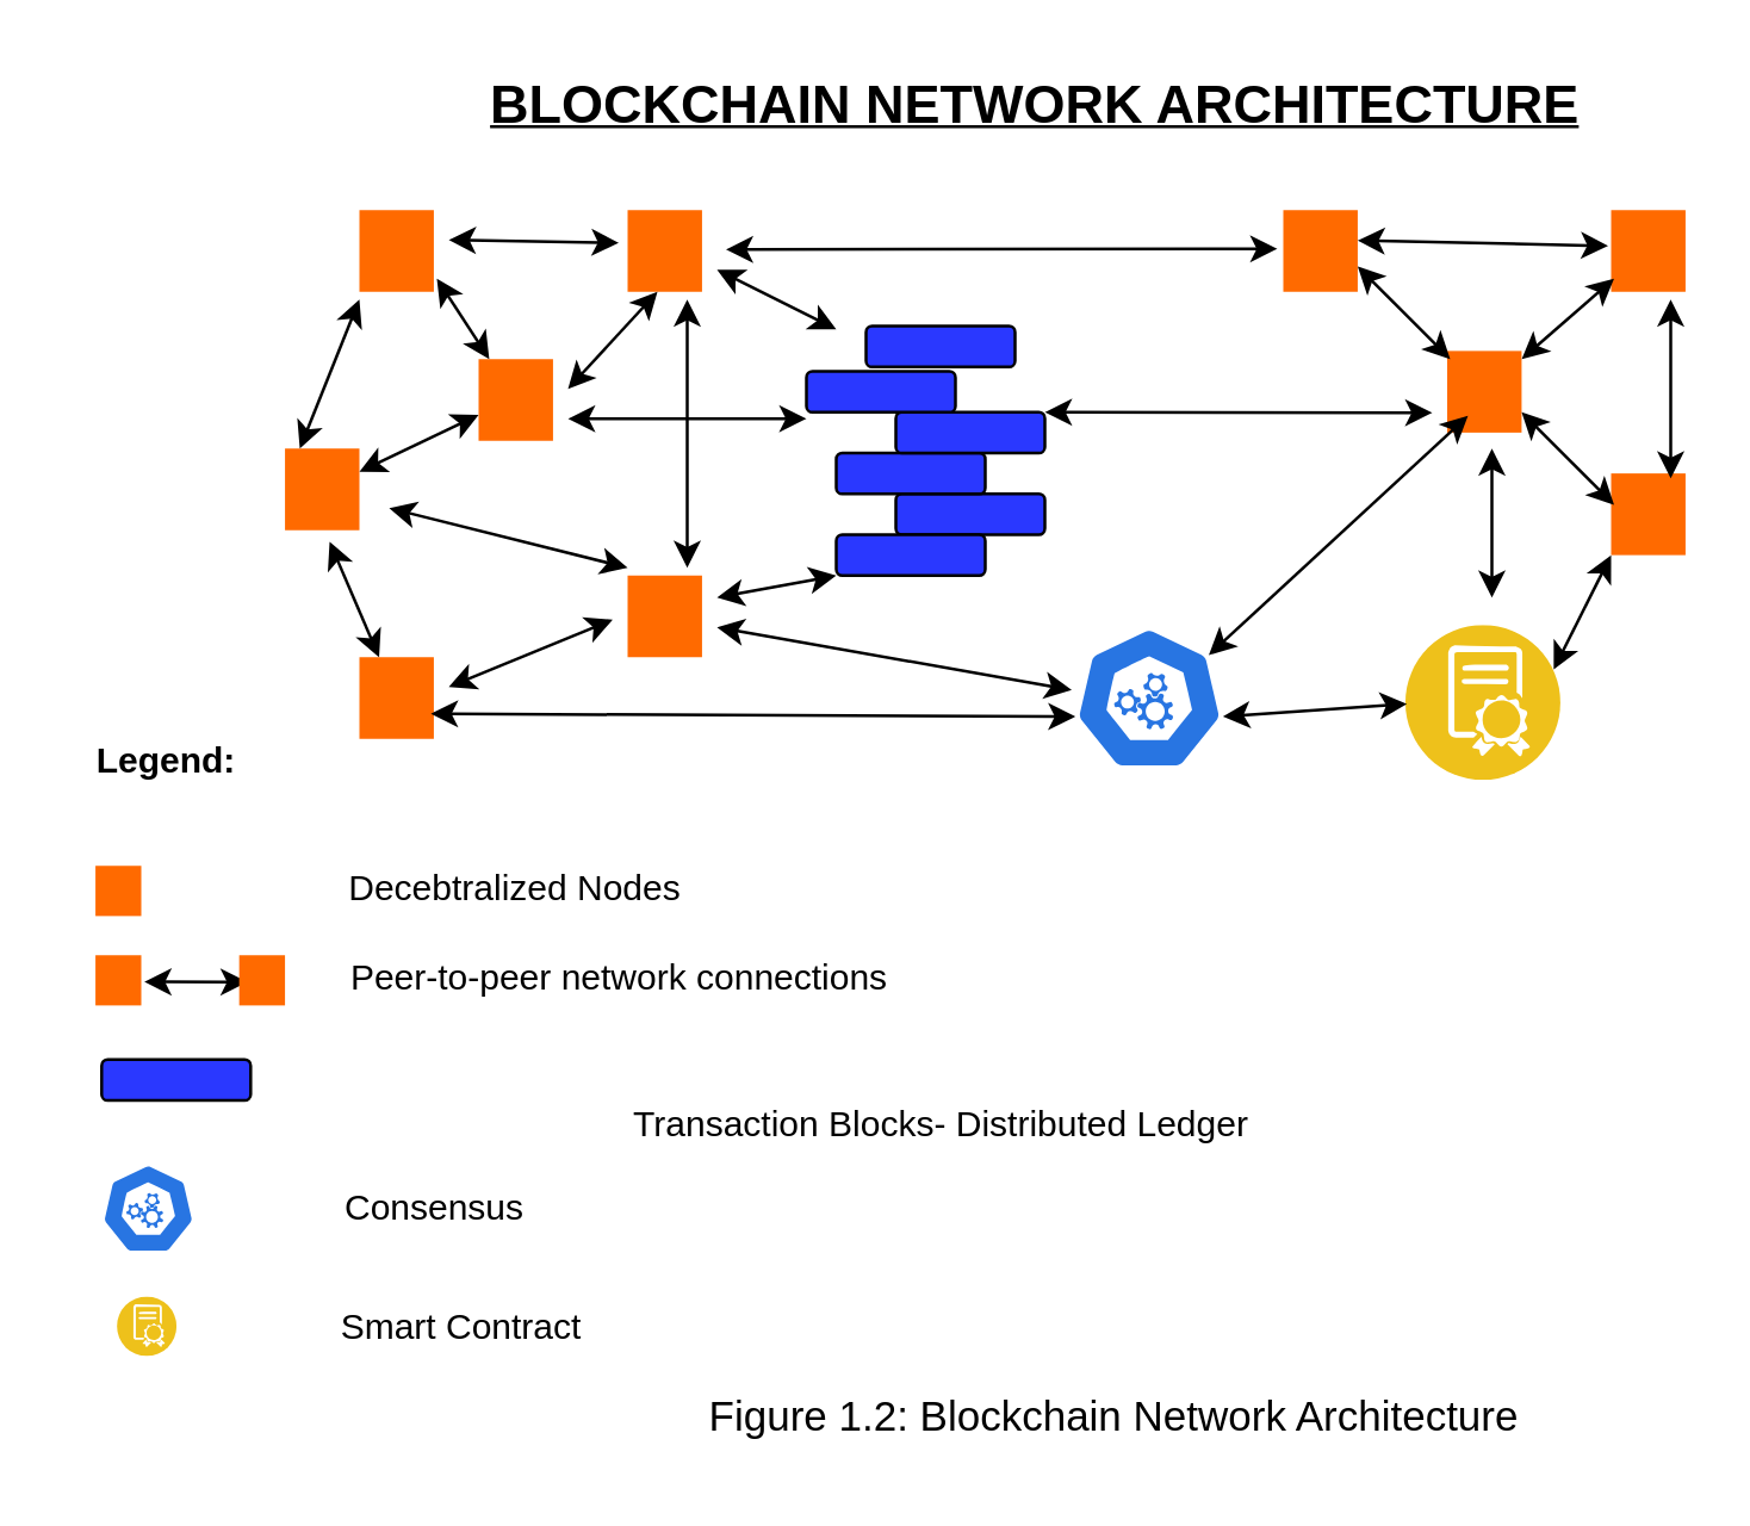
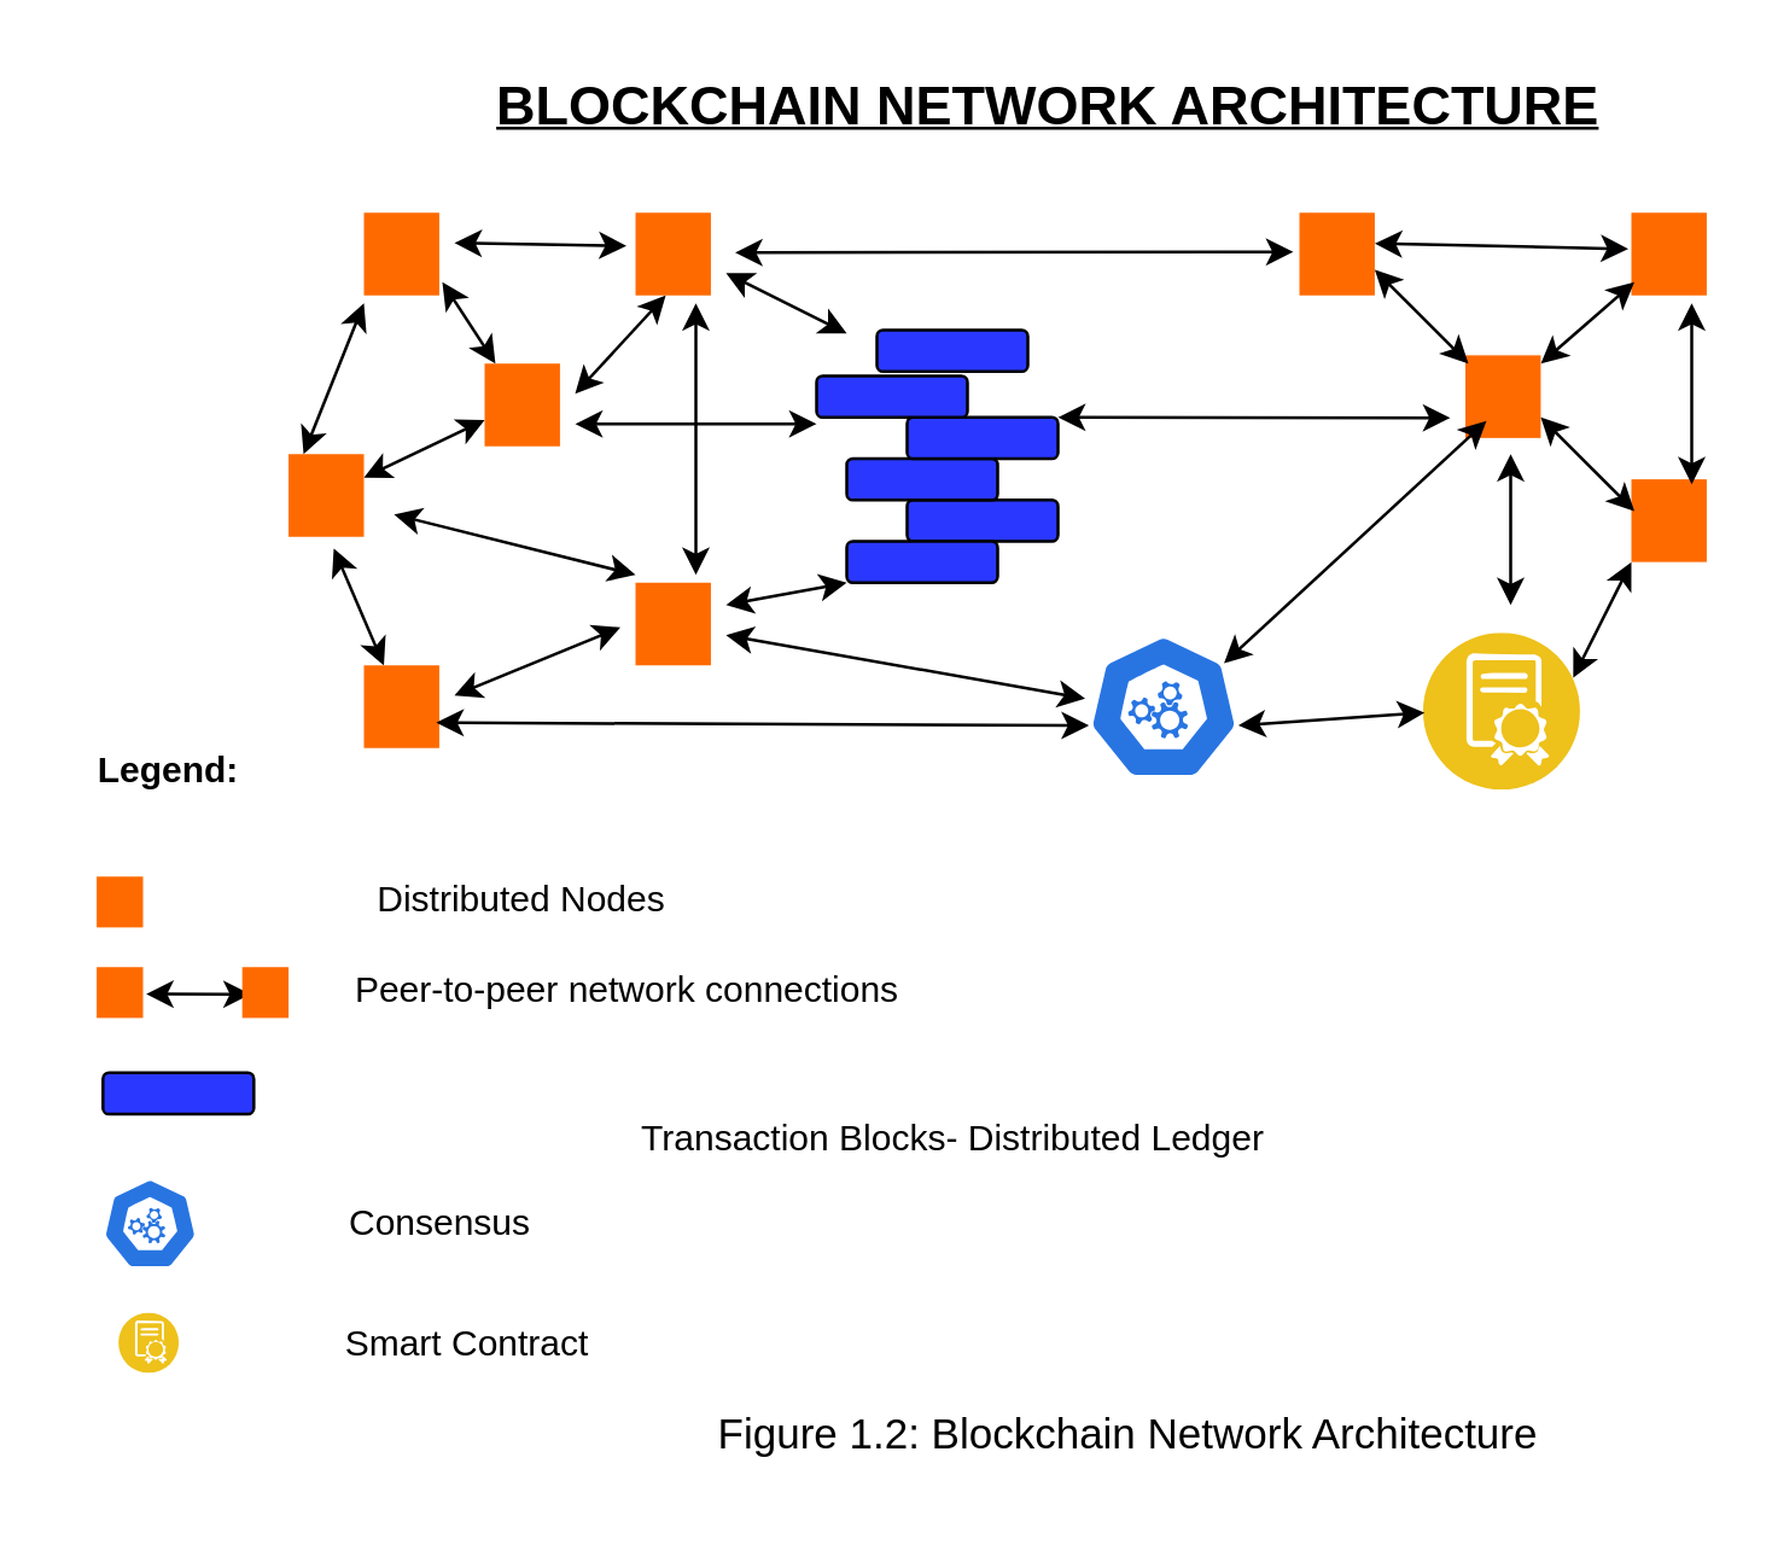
  <mxCell id="0" />
  <mxCell id="1" parent="0" />
  <mxCell id="2" value="" style="points=[];aspect=fixed;html=1;align=center;shadow=0;dashed=0;fillColor=#FF6A00;strokeColor=none;shape=mxgraph.alibaba_cloud.baas_blockchain_as_a_service;" vertex="1" parent="1"><mxGeometry x="120" y="70" width="24.97" height="27.4" as="geometry" /></mxCell>
  <mxCell id="3" value="" style="points=[];aspect=fixed;html=1;align=center;shadow=0;dashed=0;fillColor=#FF6A00;strokeColor=none;shape=mxgraph.alibaba_cloud.baas_blockchain_as_a_service;" vertex="1" parent="1"><mxGeometry x="95.03" y="150" width="24.97" height="27.4" as="geometry" /></mxCell>
  <mxCell id="4" value="" style="points=[];aspect=fixed;html=1;align=center;shadow=0;dashed=0;fillColor=#FF6A00;strokeColor=none;shape=mxgraph.alibaba_cloud.baas_blockchain_as_a_service;" vertex="1" parent="1"><mxGeometry x="120" y="220" width="24.97" height="27.4" as="geometry" /></mxCell>
  <mxCell id="5" value="" style="points=[];aspect=fixed;html=1;align=center;shadow=0;dashed=0;fillColor=#FF6A00;strokeColor=none;shape=mxgraph.alibaba_cloud.baas_blockchain_as_a_service;" vertex="1" parent="1"><mxGeometry x="160" y="120" width="24.97" height="27.4" as="geometry" /></mxCell>
  <mxCell id="6" value="" style="points=[];aspect=fixed;html=1;align=center;shadow=0;dashed=0;fillColor=#FF6A00;strokeColor=none;shape=mxgraph.alibaba_cloud.baas_blockchain_as_a_service;" vertex="1" parent="1"><mxGeometry x="210" y="70" width="24.97" height="27.4" as="geometry" /></mxCell>
  <mxCell id="7" value="" style="points=[];aspect=fixed;html=1;align=center;shadow=0;dashed=0;fillColor=#FF6A00;strokeColor=none;shape=mxgraph.alibaba_cloud.baas_blockchain_as_a_service;" vertex="1" parent="1"><mxGeometry x="210" y="192.6" width="24.97" height="27.4" as="geometry" /></mxCell>
  <mxCell id="8" value="" style="endArrow=classic;startArrow=classic;html=1;rounded=0;" edge="1" parent="1"><mxGeometry width="50" height="50" relative="1" as="geometry"><mxPoint x="100" y="150" as="sourcePoint" /><mxPoint x="120" y="100" as="targetPoint" /></mxGeometry></mxCell>
  <mxCell id="9" value="" style="endArrow=classic;startArrow=classic;html=1;rounded=0;" edge="1" parent="1" source="4"><mxGeometry width="50" height="50" relative="1" as="geometry"><mxPoint x="90" y="231.3" as="sourcePoint" /><mxPoint x="110" y="181.3" as="targetPoint" /></mxGeometry></mxCell>
  <mxCell id="10" value="" style="endArrow=classic;startArrow=classic;html=1;rounded=0;" edge="1" parent="1"><mxGeometry width="50" height="50" relative="1" as="geometry"><mxPoint x="150" y="230" as="sourcePoint" /><mxPoint x="204.97" y="207.4" as="targetPoint" /></mxGeometry></mxCell>
  <mxCell id="11" value="" style="endArrow=classic;startArrow=classic;html=1;rounded=0;" edge="1" parent="1"><mxGeometry width="50" height="50" relative="1" as="geometry"><mxPoint x="210" y="190" as="sourcePoint" /><mxPoint x="130" y="170" as="targetPoint" /></mxGeometry></mxCell>
  <mxCell id="12" value="" style="endArrow=classic;startArrow=classic;html=1;rounded=0;" edge="1" parent="1" source="3"><mxGeometry width="50" height="50" relative="1" as="geometry"><mxPoint x="140" y="188.7" as="sourcePoint" /><mxPoint x="160" y="138.7" as="targetPoint" /></mxGeometry></mxCell>
  <mxCell id="13" value="" style="endArrow=classic;startArrow=classic;html=1;rounded=0;entryX=1.041;entryY=0.839;entryDx=0;entryDy=0;entryPerimeter=0;" edge="1" parent="1" source="5" target="2"><mxGeometry width="50" height="50" relative="1" as="geometry"><mxPoint x="250" y="210" as="sourcePoint" /><mxPoint x="270" y="160" as="targetPoint" /></mxGeometry></mxCell>
  <mxCell id="14" value="" style="endArrow=classic;startArrow=classic;html=1;rounded=0;entryX=-0.12;entryY=0.401;entryDx=0;entryDy=0;entryPerimeter=0;" edge="1" parent="1" target="6"><mxGeometry width="50" height="50" relative="1" as="geometry"><mxPoint x="150" y="80" as="sourcePoint" /><mxPoint x="210" y="90" as="targetPoint" /></mxGeometry></mxCell>
  <mxCell id="15" value="" style="endArrow=classic;startArrow=classic;html=1;rounded=0;" edge="1" parent="1"><mxGeometry width="50" height="50" relative="1" as="geometry"><mxPoint x="230" y="190" as="sourcePoint" /><mxPoint x="230" y="100" as="targetPoint" /></mxGeometry></mxCell>
  <mxCell id="16" value="" style="endArrow=classic;startArrow=classic;html=1;rounded=0;" edge="1" parent="1"><mxGeometry width="50" height="50" relative="1" as="geometry"><mxPoint x="190" y="130" as="sourcePoint" /><mxPoint x="220" y="97.4" as="targetPoint" /></mxGeometry></mxCell>
  <mxCell id="17" value="" style="endArrow=classic;startArrow=classic;html=1;rounded=0;" edge="1" parent="1"><mxGeometry width="50" height="50" relative="1" as="geometry"><mxPoint x="190" y="140" as="sourcePoint" /><mxPoint x="270" y="140" as="targetPoint" /></mxGeometry></mxCell>
  <mxCell id="18" value="" style="rounded=1;whiteSpace=wrap;html=1;strokeColor=#000000;fillColor=#2A38FF;" vertex="1" parent="1"><mxGeometry x="300" y="165.2" width="50" height="13.7" as="geometry" /></mxCell>
  <mxCell id="19" value="" style="rounded=1;whiteSpace=wrap;html=1;strokeColor=#000000;fillColor=#2A38FF;" vertex="1" parent="1"><mxGeometry x="280" y="151.5" width="50" height="13.7" as="geometry" /></mxCell>
  <mxCell id="20" value="" style="endArrow=classic;startArrow=classic;html=1;rounded=0;exitX=0;exitY=1;exitDx=0;exitDy=0;" edge="1" parent="1" source="21"><mxGeometry width="50" height="50" relative="1" as="geometry"><mxPoint x="270" y="231.85" as="sourcePoint" /><mxPoint x="240" y="200" as="targetPoint" /></mxGeometry></mxCell>
  <mxCell id="21" value="" style="rounded=1;whiteSpace=wrap;html=1;strokeColor=#000000;fillColor=#2A38FF;" vertex="1" parent="1"><mxGeometry x="280" y="178.9" width="50" height="13.7" as="geometry" /></mxCell>
  <mxCell id="22" value="" style="rounded=1;whiteSpace=wrap;html=1;strokeColor=#000000;fillColor=#2A38FF;" vertex="1" parent="1"><mxGeometry x="300" y="137.8" width="50" height="13.7" as="geometry" /></mxCell>
  <mxCell id="23" value="" style="rounded=1;whiteSpace=wrap;html=1;strokeColor=#000000;fillColor=#2A38FF;" vertex="1" parent="1"><mxGeometry x="270" y="124.1" width="50" height="13.7" as="geometry" /></mxCell>
  <mxCell id="24" value="" style="rounded=1;whiteSpace=wrap;html=1;strokeColor=#000000;fillColor=#2A38FF;" vertex="1" parent="1"><mxGeometry x="290" y="108.9" width="50" height="13.7" as="geometry" /></mxCell>
  <mxCell id="25" value="" style="endArrow=classic;startArrow=classic;html=1;rounded=0;" edge="1" parent="1"><mxGeometry width="50" height="50" relative="1" as="geometry"><mxPoint x="280" y="110" as="sourcePoint" /><mxPoint x="240" y="90" as="targetPoint" /></mxGeometry></mxCell>
  <mxCell id="26" value="" style="points=[];aspect=fixed;html=1;align=center;shadow=0;dashed=0;fillColor=#FF6A00;strokeColor=none;shape=mxgraph.alibaba_cloud.baas_blockchain_as_a_service;" vertex="1" parent="1"><mxGeometry x="430" y="70" width="24.97" height="27.4" as="geometry" /></mxCell>
  <mxCell id="27" value="" style="endArrow=classic;startArrow=classic;html=1;rounded=0;entryX=-0.08;entryY=0.474;entryDx=0;entryDy=0;entryPerimeter=0;" edge="1" parent="1" target="26"><mxGeometry width="50" height="50" relative="1" as="geometry"><mxPoint x="243" y="83.2" as="sourcePoint" /><mxPoint x="300" y="84.2" as="targetPoint" /></mxGeometry></mxCell>
  <mxCell id="28" value="" style="points=[];aspect=fixed;html=1;align=center;shadow=0;dashed=0;fillColor=#FF6A00;strokeColor=none;shape=mxgraph.alibaba_cloud.baas_blockchain_as_a_service;" vertex="1" parent="1"><mxGeometry x="485" y="117.25" width="24.97" height="27.4" as="geometry" /></mxCell>
  <mxCell id="29" value="" style="points=[];aspect=fixed;html=1;align=center;shadow=0;dashed=0;fillColor=#FF6A00;strokeColor=none;shape=mxgraph.alibaba_cloud.baas_blockchain_as_a_service;" vertex="1" parent="1"><mxGeometry x="540" y="70" width="24.97" height="27.4" as="geometry" /></mxCell>
  <mxCell id="30" value="" style="points=[];aspect=fixed;html=1;align=center;shadow=0;dashed=0;fillColor=#FF6A00;strokeColor=none;shape=mxgraph.alibaba_cloud.baas_blockchain_as_a_service;" vertex="1" parent="1"><mxGeometry x="540" y="158.35" width="24.97" height="27.4" as="geometry" /></mxCell>
  <mxCell id="31" value="" style="endArrow=classic;startArrow=classic;html=1;rounded=0;exitX=0.04;exitY=0.1;exitDx=0;exitDy=0;exitPerimeter=0;" edge="1" parent="1" source="28"><mxGeometry width="50" height="50" relative="1" as="geometry"><mxPoint x="494.97" y="108.9" as="sourcePoint" /><mxPoint x="454.97" y="88.9" as="targetPoint" /></mxGeometry></mxCell>
  <mxCell id="32" value="" style="endArrow=classic;startArrow=classic;html=1;rounded=0;entryX=-0.04;entryY=0.438;entryDx=0;entryDy=0;entryPerimeter=0;" edge="1" parent="1" target="29"><mxGeometry width="50" height="50" relative="1" as="geometry"><mxPoint x="454.97" y="80.2" as="sourcePoint" /><mxPoint x="530" y="80" as="targetPoint" /></mxGeometry></mxCell>
  <mxCell id="33" value="" style="endArrow=classic;startArrow=classic;html=1;rounded=0;entryX=0.04;entryY=0.839;entryDx=0;entryDy=0;entryPerimeter=0;" edge="1" parent="1" target="29"><mxGeometry width="50" height="50" relative="1" as="geometry"><mxPoint x="510" y="120" as="sourcePoint" /><mxPoint x="600" y="120" as="targetPoint" /></mxGeometry></mxCell>
  <mxCell id="34" value="" style="endArrow=classic;startArrow=classic;html=1;rounded=0;exitX=0.801;exitY=0.06;exitDx=0;exitDy=0;exitPerimeter=0;" edge="1" parent="1" source="30"><mxGeometry width="50" height="50" relative="1" as="geometry"><mxPoint x="651.03" y="161.1" as="sourcePoint" /><mxPoint x="560" y="100" as="targetPoint" /></mxGeometry></mxCell>
  <mxCell id="35" value="" style="endArrow=classic;startArrow=classic;html=1;rounded=0;exitX=0.04;exitY=0.1;exitDx=0;exitDy=0;exitPerimeter=0;" edge="1" parent="1"><mxGeometry width="50" height="50" relative="1" as="geometry"><mxPoint x="541" y="168.9" as="sourcePoint" /><mxPoint x="509.97" y="137.8" as="targetPoint" /></mxGeometry></mxCell>
  <mxCell id="36" value="" style="image;aspect=fixed;perimeter=ellipsePerimeter;html=1;align=center;shadow=0;dashed=0;fontColor=#4277BB;labelBackgroundColor=default;fontSize=12;spacingTop=3;image=img/lib/ibm/blockchain/smart_contract.svg;" vertex="1" parent="1"><mxGeometry x="471.48" y="209.7" width="52" height="52" as="geometry" /></mxCell>
  <mxCell id="37" value="" style="endArrow=classic;startArrow=classic;html=1;rounded=0;exitX=1;exitY=0;exitDx=0;exitDy=0;" edge="1" parent="1" source="22"><mxGeometry width="50" height="50" relative="1" as="geometry"><mxPoint x="430" y="137.8" as="sourcePoint" /><mxPoint x="480" y="138" as="targetPoint" /></mxGeometry></mxCell>
  <mxCell id="38" value="" style="endArrow=classic;startArrow=classic;html=1;rounded=0;exitX=1;exitY=0.25;exitDx=0;exitDy=0;" edge="1" parent="1" source="36"><mxGeometry width="50" height="50" relative="1" as="geometry"><mxPoint x="492.654" y="215.466" as="sourcePoint" /><mxPoint x="540" y="185.75" as="targetPoint" /></mxGeometry></mxCell>
  <mxCell id="39" value="" style="endArrow=classic;startArrow=classic;html=1;rounded=0;entryX=0.601;entryY=1.195;entryDx=0;entryDy=0;entryPerimeter=0;" edge="1" parent="1" target="28"><mxGeometry width="50" height="50" relative="1" as="geometry"><mxPoint x="500" y="200" as="sourcePoint" /><mxPoint x="660" y="230" as="targetPoint" /></mxGeometry></mxCell>
  <mxCell id="40" value="" style="aspect=fixed;sketch=0;html=1;dashed=0;whitespace=wrap;verticalLabelPosition=bottom;verticalAlign=top;fillColor=#2875E2;strokeColor=#ffffff;points=[[0.005,0.63,0],[0.1,0.2,0],[0.9,0.2,0],[0.5,0,0],[0.995,0.63,0],[0.72,0.99,0],[0.5,1,0],[0.28,0.99,0]];shape=mxgraph.kubernetes.icon2;prIcon=c_m" vertex="1" parent="1"><mxGeometry x="360" y="209.7" width="50" height="48" as="geometry" /></mxCell>
  <mxCell id="41" value="" style="endArrow=classic;startArrow=classic;html=1;rounded=0;exitX=0;exitY=0.5;exitDx=0;exitDy=0;entryX=0.995;entryY=0.63;entryDx=0;entryDy=0;entryPerimeter=0;" edge="1" parent="1" source="36" target="40"><mxGeometry width="50" height="50" relative="1" as="geometry"><mxPoint x="540" y="300" as="sourcePoint" /><mxPoint x="580" y="270" as="targetPoint" /></mxGeometry></mxCell>
  <mxCell id="42" value="" style="endArrow=classic;startArrow=classic;html=1;rounded=0;exitX=0.9;exitY=0.2;exitDx=0;exitDy=0;exitPerimeter=0;entryX=0.28;entryY=0.794;entryDx=0;entryDy=0;entryPerimeter=0;" edge="1" parent="1" source="40" target="28"><mxGeometry width="50" height="50" relative="1" as="geometry"><mxPoint x="430" y="210" as="sourcePoint" /><mxPoint x="470" y="180" as="targetPoint" /></mxGeometry></mxCell>
  <mxCell id="43" value="" style="endArrow=classic;startArrow=classic;html=1;rounded=0;exitX=-0.02;exitY=0.444;exitDx=0;exitDy=0;exitPerimeter=0;" edge="1" parent="1" source="40"><mxGeometry width="50" height="50" relative="1" as="geometry"><mxPoint x="300" y="270" as="sourcePoint" /><mxPoint x="240" y="210" as="targetPoint" /></mxGeometry></mxCell>
  <mxCell id="44" value="" style="endArrow=classic;startArrow=classic;html=1;rounded=0;exitX=0.005;exitY=0.63;exitDx=0;exitDy=0;exitPerimeter=0;entryX=0.961;entryY=0.693;entryDx=0;entryDy=0;entryPerimeter=0;" edge="1" parent="1" source="40" target="4"><mxGeometry width="50" height="50" relative="1" as="geometry"><mxPoint x="690" y="330" as="sourcePoint" /><mxPoint x="730" y="300" as="targetPoint" /></mxGeometry></mxCell>
  <mxCell id="45" value="&lt;b&gt;&lt;u&gt;&lt;font style=&quot;font-size: 18px;&quot;&gt;BLOCKCHAIN NETWORK ARCHITECTURE&lt;/font&gt;&lt;/u&gt;&lt;/b&gt;" style="text;html=1;align=center;verticalAlign=middle;whiteSpace=wrap;rounded=0;" vertex="1" parent="1"><mxGeometry x="150" y="20" width="393.52" height="30" as="geometry" /></mxCell>
  <mxCell id="46" value="" style="points=[];aspect=fixed;html=1;align=center;shadow=0;dashed=0;fillColor=#FF6A00;strokeColor=none;shape=mxgraph.alibaba_cloud.baas_blockchain_as_a_service;" vertex="1" parent="1"><mxGeometry x="31.44" y="290" width="15.36" height="16.85" as="geometry" /></mxCell>
- <mxCell id="47" value="Decebtralized Nodes" style="text;html=1;align=center;verticalAlign=middle;resizable=0;points=[];autosize=1;strokeColor=none;fillColor=none;" vertex="1" parent="1"><mxGeometry x="107.48" y="283.42" width="130" height="30" as="geometry" /></mxCell>
+ <mxCell id="47" value="Distributed Nodes" style="text;html=1;align=center;verticalAlign=middle;resizable=0;points=[];autosize=1;strokeColor=none;fillColor=none;" vertex="1" parent="1"><mxGeometry x="107.48" y="283.42" width="130" height="30" as="geometry" /></mxCell>
  <mxCell id="48" value="" style="endArrow=classic;startArrow=classic;html=1;rounded=0;entryX=0.185;entryY=0.534;entryDx=0;entryDy=0;entryPerimeter=0;" edge="1" parent="1" target="58"><mxGeometry width="50" height="50" relative="1" as="geometry"><mxPoint x="47.84" y="328.93" as="sourcePoint" /><mxPoint x="60" y="328" as="targetPoint" /></mxGeometry></mxCell>
  <mxCell id="49" value="Peer-to-peer network connections" style="text;html=1;align=center;verticalAlign=middle;resizable=0;points=[];autosize=1;strokeColor=none;fillColor=none;" vertex="1" parent="1"><mxGeometry x="107.48" y="313.42" width="200" height="30" as="geometry" /></mxCell>
  <mxCell id="50" value="" style="rounded=1;whiteSpace=wrap;html=1;strokeColor=#000000;fillColor=#2A38FF;" vertex="1" parent="1"><mxGeometry x="33.52" y="355" width="50" height="13.7" as="geometry" /></mxCell>
  <mxCell id="51" value="Transaction Blocks- Distributed Ledger" style="text;html=1;align=center;verticalAlign=middle;resizable=0;points=[];autosize=1;strokeColor=none;fillColor=none;" vertex="1" parent="1"><mxGeometry x="199.97" y="361.85" width="230" height="30" as="geometry" /></mxCell>
  <mxCell id="52" value="" style="aspect=fixed;sketch=0;html=1;dashed=0;whitespace=wrap;verticalLabelPosition=bottom;verticalAlign=top;fillColor=#2875E2;strokeColor=#ffffff;points=[[0.005,0.63,0],[0.1,0.2,0],[0.9,0.2,0],[0.5,0,0],[0.995,0.63,0],[0.72,0.99,0],[0.5,1,0],[0.28,0.99,0]];shape=mxgraph.kubernetes.icon2;prIcon=c_m" vertex="1" parent="1"><mxGeometry x="33.52" y="390" width="31.25" height="30" as="geometry" /></mxCell>
  <mxCell id="53" value="Consensus" style="text;html=1;align=center;verticalAlign=middle;resizable=0;points=[];autosize=1;strokeColor=none;fillColor=none;" vertex="1" parent="1"><mxGeometry x="104.97" y="390" width="80" height="30" as="geometry" /></mxCell>
  <mxCell id="54" value="" style="image;aspect=fixed;perimeter=ellipsePerimeter;html=1;align=center;shadow=0;dashed=0;fontColor=#4277BB;labelBackgroundColor=default;fontSize=12;spacingTop=3;image=img/lib/ibm/blockchain/smart_contract.svg;" vertex="1" parent="1"><mxGeometry x="39.14" y="435" width="20" height="20" as="geometry" /></mxCell>
  <mxCell id="55" value="Smart Contract" style="text;html=1;align=center;verticalAlign=middle;resizable=0;points=[];autosize=1;strokeColor=none;fillColor=none;" vertex="1" parent="1"><mxGeometry x="103.52" y="430" width="100" height="30" as="geometry" /></mxCell>
  <mxCell id="56" value="&lt;b&gt;Legend:&lt;/b&gt;" style="text;html=1;align=center;verticalAlign=middle;resizable=0;points=[];autosize=1;strokeColor=none;fillColor=none;" vertex="1" parent="1"><mxGeometry x="20" y="240" width="70" height="30" as="geometry" /></mxCell>
  <mxCell id="57" value="" style="points=[];aspect=fixed;html=1;align=center;shadow=0;dashed=0;fillColor=#FF6A00;strokeColor=none;shape=mxgraph.alibaba_cloud.baas_blockchain_as_a_service;" vertex="1" parent="1"><mxGeometry x="31.44" y="320" width="15.36" height="16.85" as="geometry" /></mxCell>
  <mxCell id="58" value="" style="points=[];aspect=fixed;html=1;align=center;shadow=0;dashed=0;fillColor=#FF6A00;strokeColor=none;shape=mxgraph.alibaba_cloud.baas_blockchain_as_a_service;" vertex="1" parent="1"><mxGeometry x="79.67" y="320" width="15.36" height="16.85" as="geometry" /></mxCell>
  <mxCell id="59" value="&lt;font style=&quot;font-size: 14px;&quot;&gt;Figure 1.2: Blockchain Network Architecture&lt;/font&gt;" style="text;html=1;align=center;verticalAlign=middle;resizable=0;points=[];autosize=1;strokeColor=none;fillColor=none;" vertex="1" parent="1"><mxGeometry x="223.48" y="460" width="300" height="30" as="geometry" /></mxCell>
